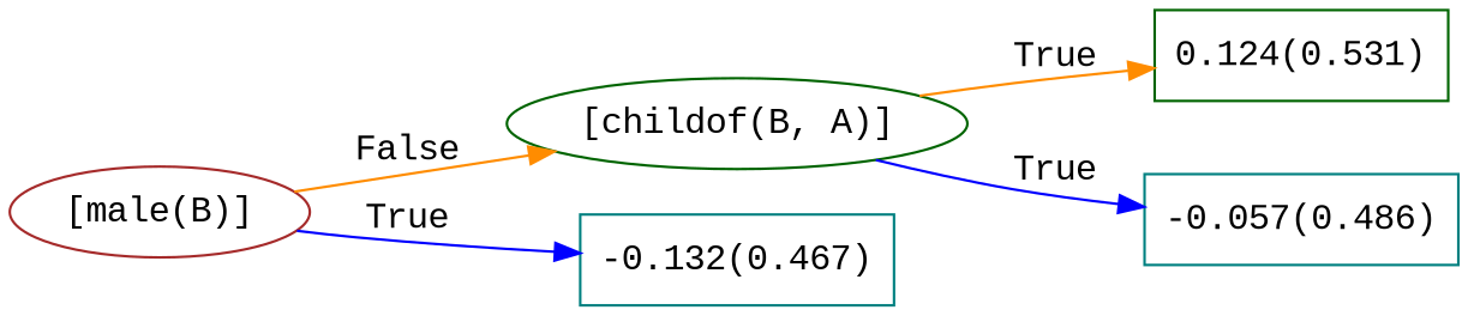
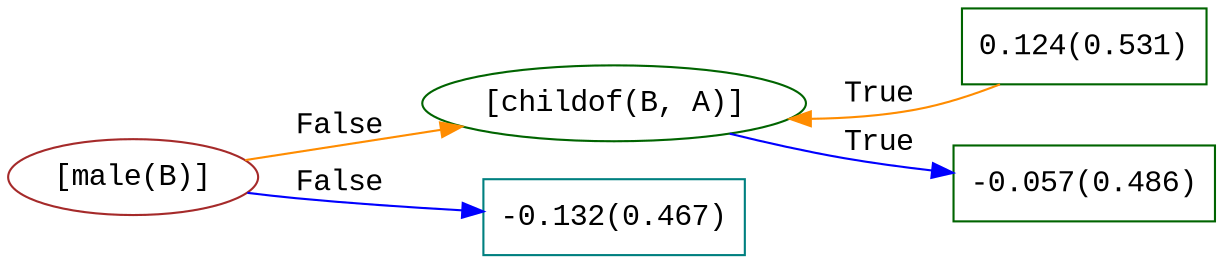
  digraph {
    fontname="Liberation Mono"
    rankdir=LR
    node [color=darkgreen fontname="Liberation Mono" shape=box]
    edge [color=darkorange fontname="Liberation Mono"]
    n1 [color=brown label="[male(B)]" shape=""]
    n2 [label="[childof(B, A)]" shape=""]
    n3 [color=teal label="-0.132(0.467)"]
    n4 [label="0.124(0.531)"]
-   n5 [color=teal label="-0.057(0.486)"]
+   n5 [label="-0.057(0.486)"]
    n1 -> n2 [label=False]
-   n1 -> n3 [color=blue label=True]
-   n2 -> n4 [label=True]
+   n1 -> n3 [color=blue label=False]
+   n4 -> n2 [label=True]
    n2 -> n5 [color=blue label=True]
  }
